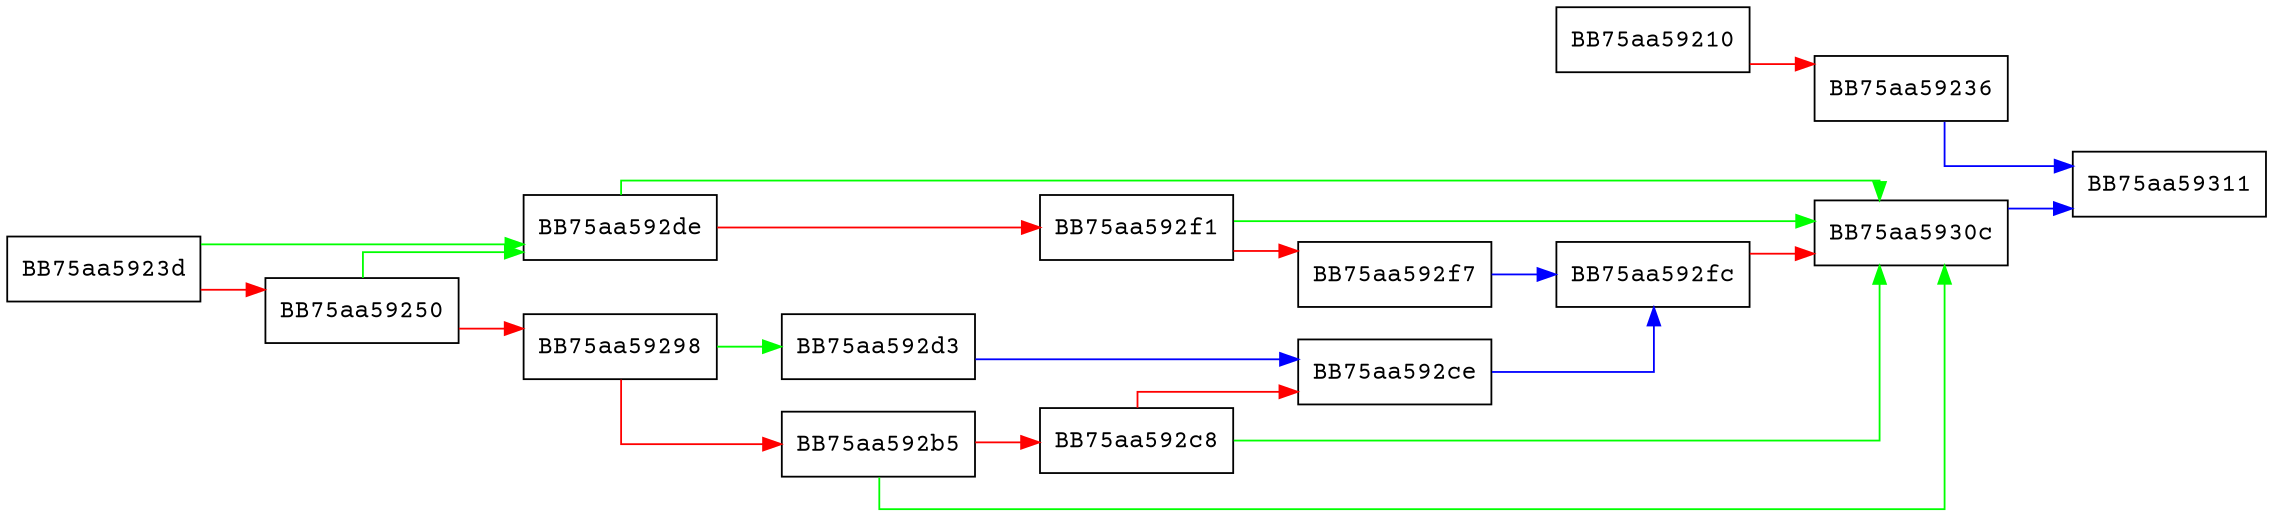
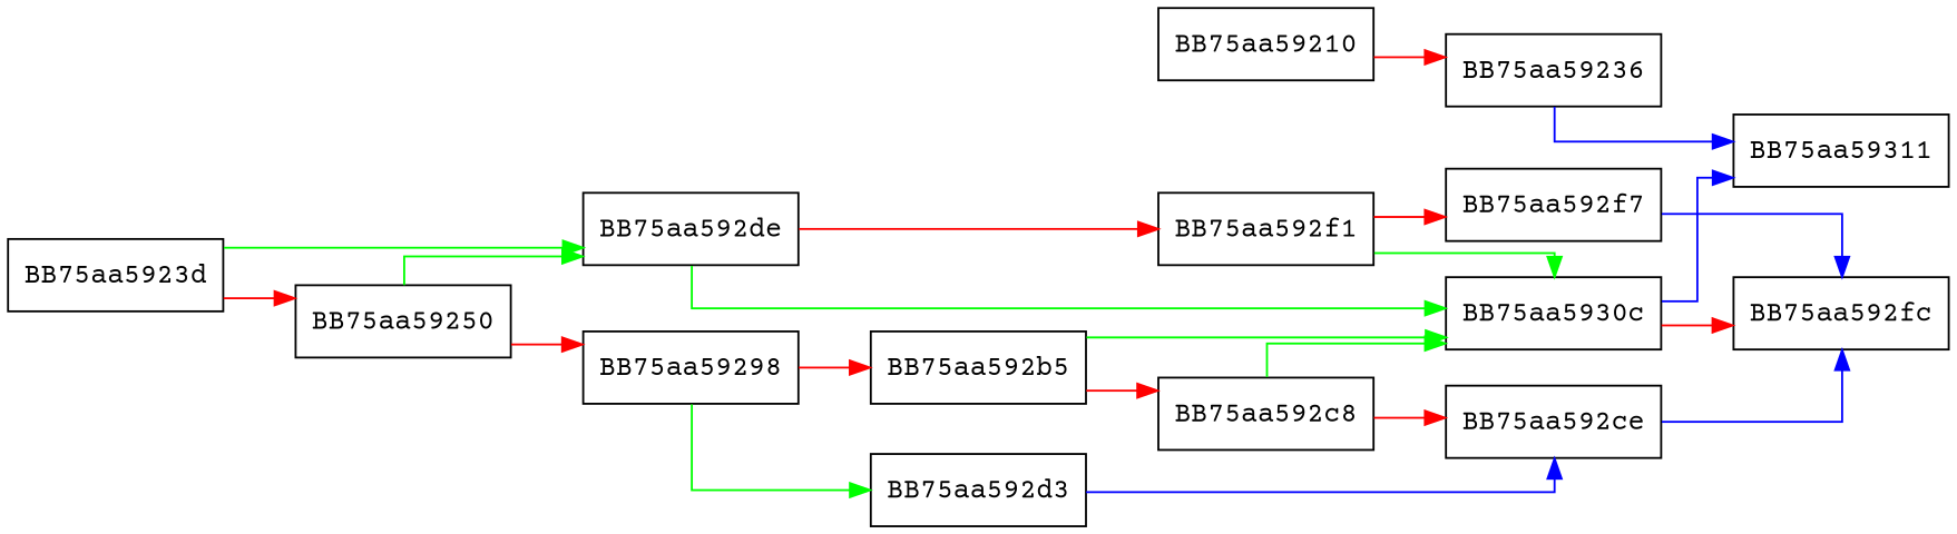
  digraph {
    fontname="Courier Prime"
    rankdir=LR
    splines=ortho
    node [fontname="Courier Prime" shape=box]
    edge [color=red fontname="Courier Prime"]
    BB75aa59210
    BB75aa59236
    BB75aa5923d
    BB75aa592de
    BB75aa59250
    BB75aa59311
    BB75aa5930c
    BB75aa592f1
    BB75aa59298
    BB75aa592f7
    BB75aa592d3
    BB75aa592b5
    BB75aa592ce
    BB75aa592c8
    BB75aa592fc
    BB75aa59210 -> BB75aa59236
    BB75aa59236 -> BB75aa59311 [color=blue]
    BB75aa5923d -> BB75aa592de [color=green]
    BB75aa5923d -> BB75aa59250
    BB75aa592de -> BB75aa5930c [color=green]
    BB75aa592de -> BB75aa592f1
    BB75aa59250 -> BB75aa592de [color=green]
    BB75aa59250 -> BB75aa59298
    BB75aa5930c -> BB75aa59311 [color=blue]
    BB75aa592f1 -> BB75aa5930c [color=green]
    BB75aa592f1 -> BB75aa592f7
    BB75aa59298 -> BB75aa592d3 [color=green]
    BB75aa59298 -> BB75aa592b5
    BB75aa592f7 -> BB75aa592fc [color=blue]
    BB75aa592d3 -> BB75aa592ce [color=blue]
    BB75aa592b5 -> BB75aa5930c [color=green]
    BB75aa592b5 -> BB75aa592c8
    BB75aa592ce -> BB75aa592fc [color=blue]
    BB75aa592c8 -> BB75aa5930c [color=green]
    BB75aa592c8 -> BB75aa592ce
-   BB75aa592fc -> BB75aa5930c
+   BB75aa5930c -> BB75aa592fc
  }
